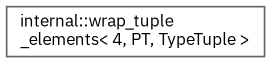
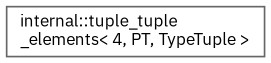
  digraph {
    rankdir=TB
    fontname="IBM Plex Sans"
-   n1 [color=grey40 fillcolor=white fontname="IBM Plex Sans" fontsize=10 height=0.2 label="internal::wrap_tuple\l_elements\< 4, PT, TypeTuple \>" shape=box style=filled width=0.4]
+   n1 [color=grey40 fillcolor=white fontname="IBM Plex Sans" fontsize=10 height=0.2 label="internal::tuple_tuple\l_elements\< 4, PT, TypeTuple \>" shape=box style=filled width=0.4]
  }
